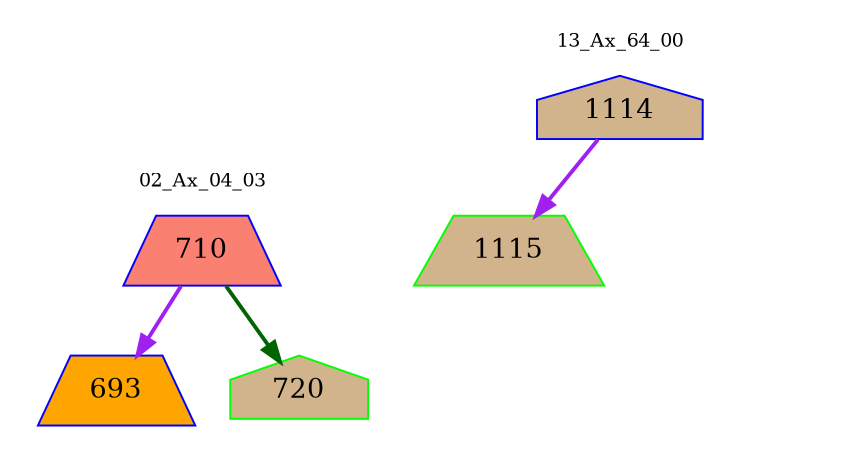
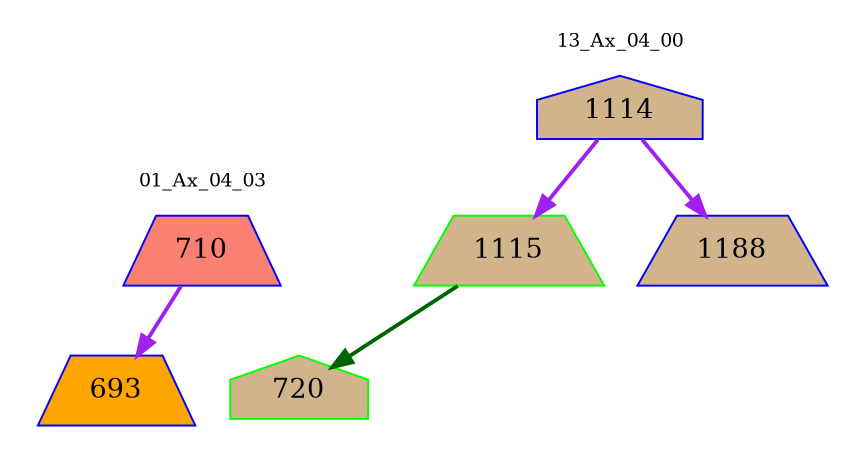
  digraph {
    node [color=blue fillcolor=tan shape=trapezium style=filled]
    edge [color=purple style=bold]
    n1 [fillcolor=salmon label=710]
    n2 [fillcolor=orange label=693]
    n3 [color=green label=720 shape=house]
    n4 [label=1114 shape=house]
    n5 [color=green label=1115]
+   n6 [label=1188]
    subgraph cluster_1 {
      color=white
      fontsize=10
-     label="02_Ax_04_03"
+     label="01_Ax_04_03"
      n1
      n2
      n3
    }
    subgraph cluster_2 {
      color=white
      fontsize=10
-     label="13_Ax_64_00"
+     label="13_Ax_04_00"
      n4
      n5
+     n6
    }
    n1 -> n2
-   n1 -> n3 [color=darkgreen]
+   n5 -> n3 [color=darkgreen]
    n4 -> n5
+   n4 -> n6
  }
